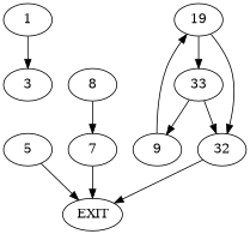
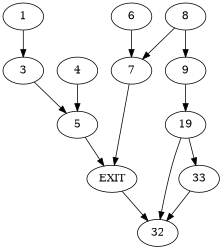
  digraph {
    1
    3
    n3 [label=EXIT]
    5
+   4
+   6
    7
    8
    9
    n10 [label=19]
    n11 [label=32]
    n12 [label=33]
    1 -> 3
+   3 -> 5
    5 -> n3
+   4 -> 5
+   6 -> 7
    7 -> n3
    8 -> 7
-   n12 -> 9
+   8 -> 9
    9 -> n10
    n10 -> n11
    n10 -> n12
-   n11 -> n3
+   n3 -> n11
    n12 -> n11
  }
